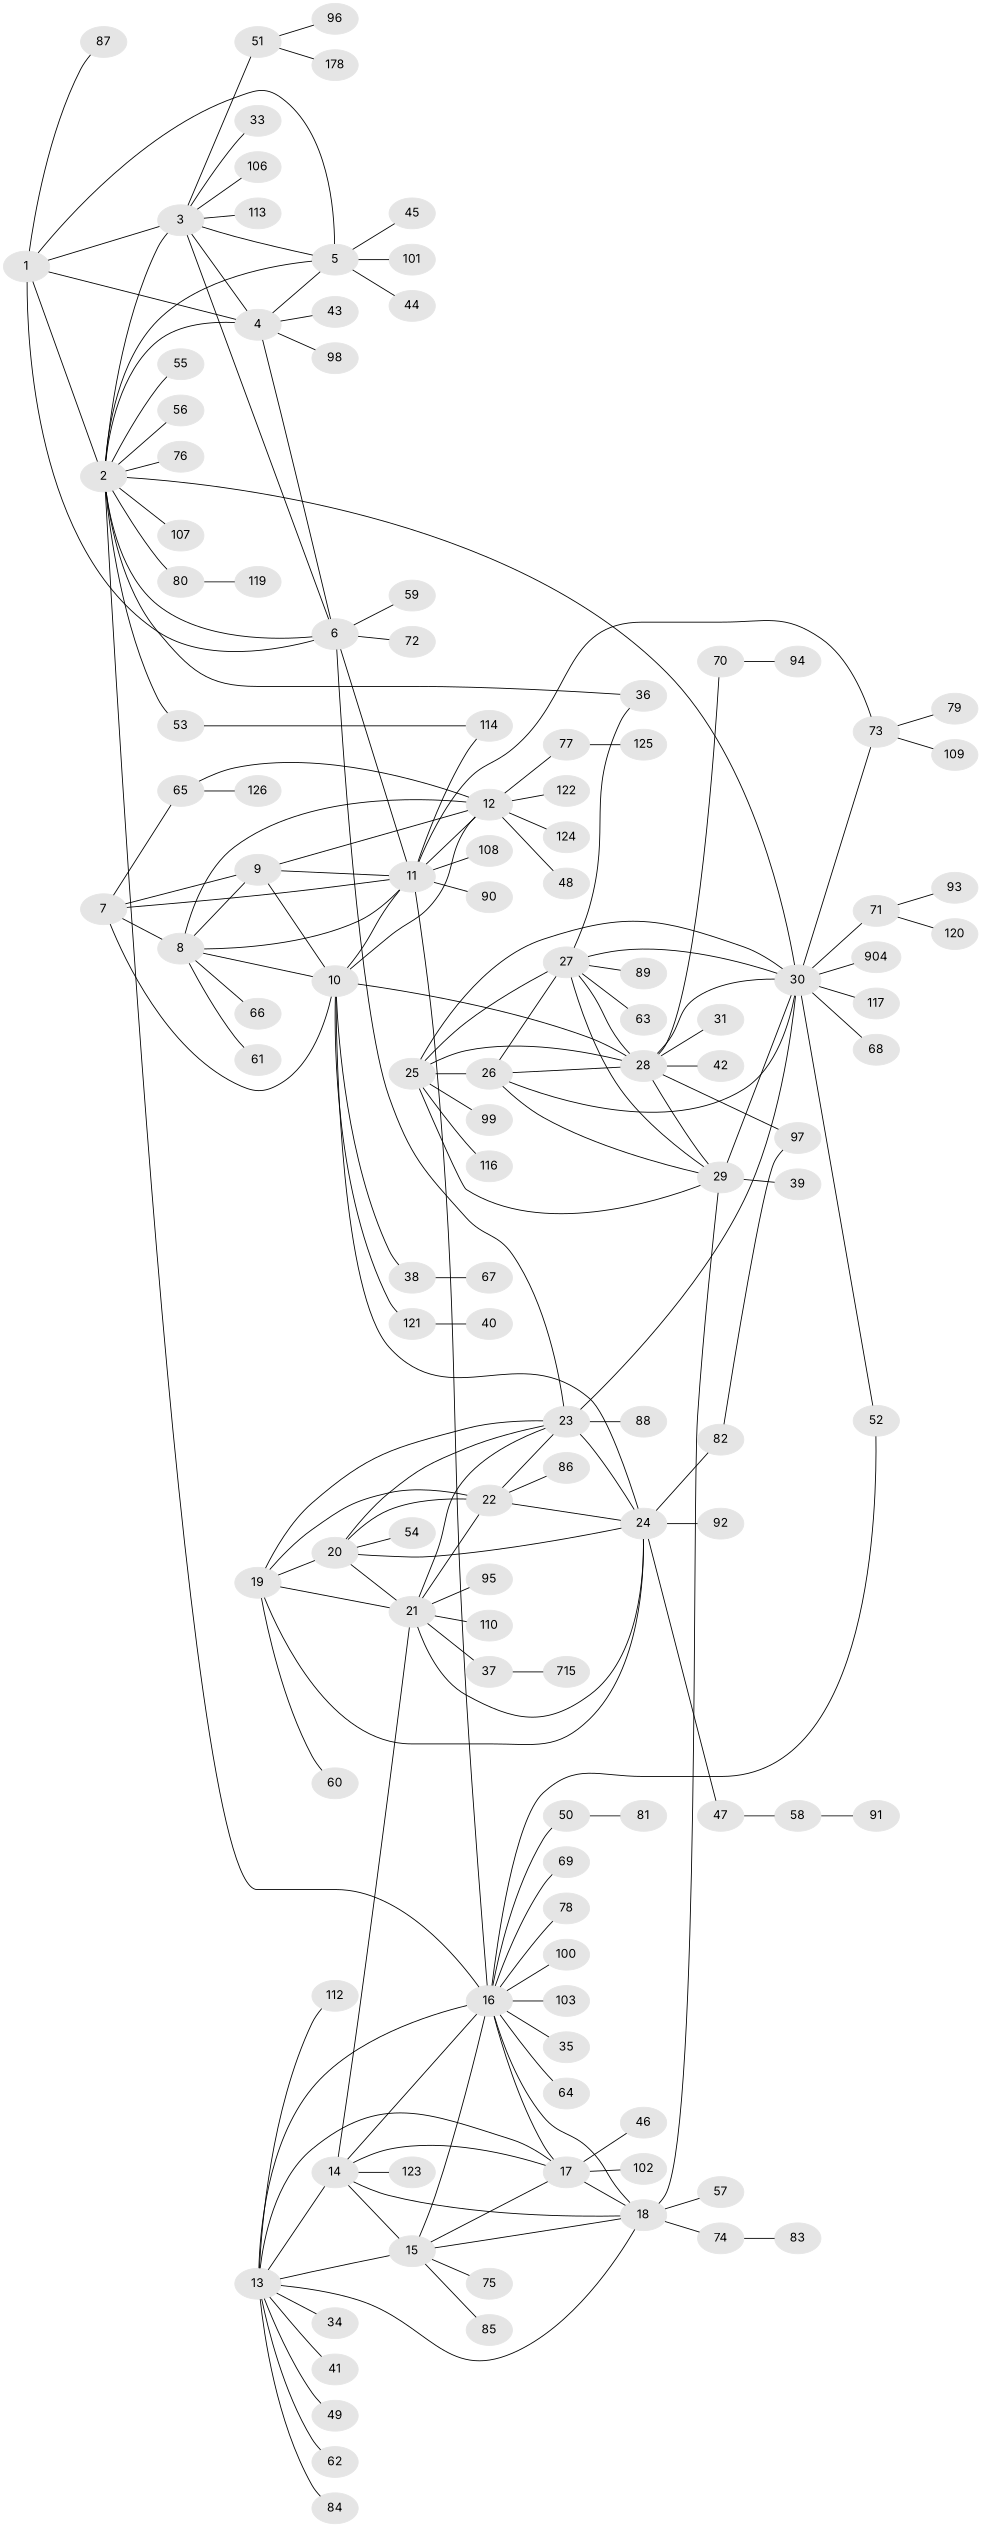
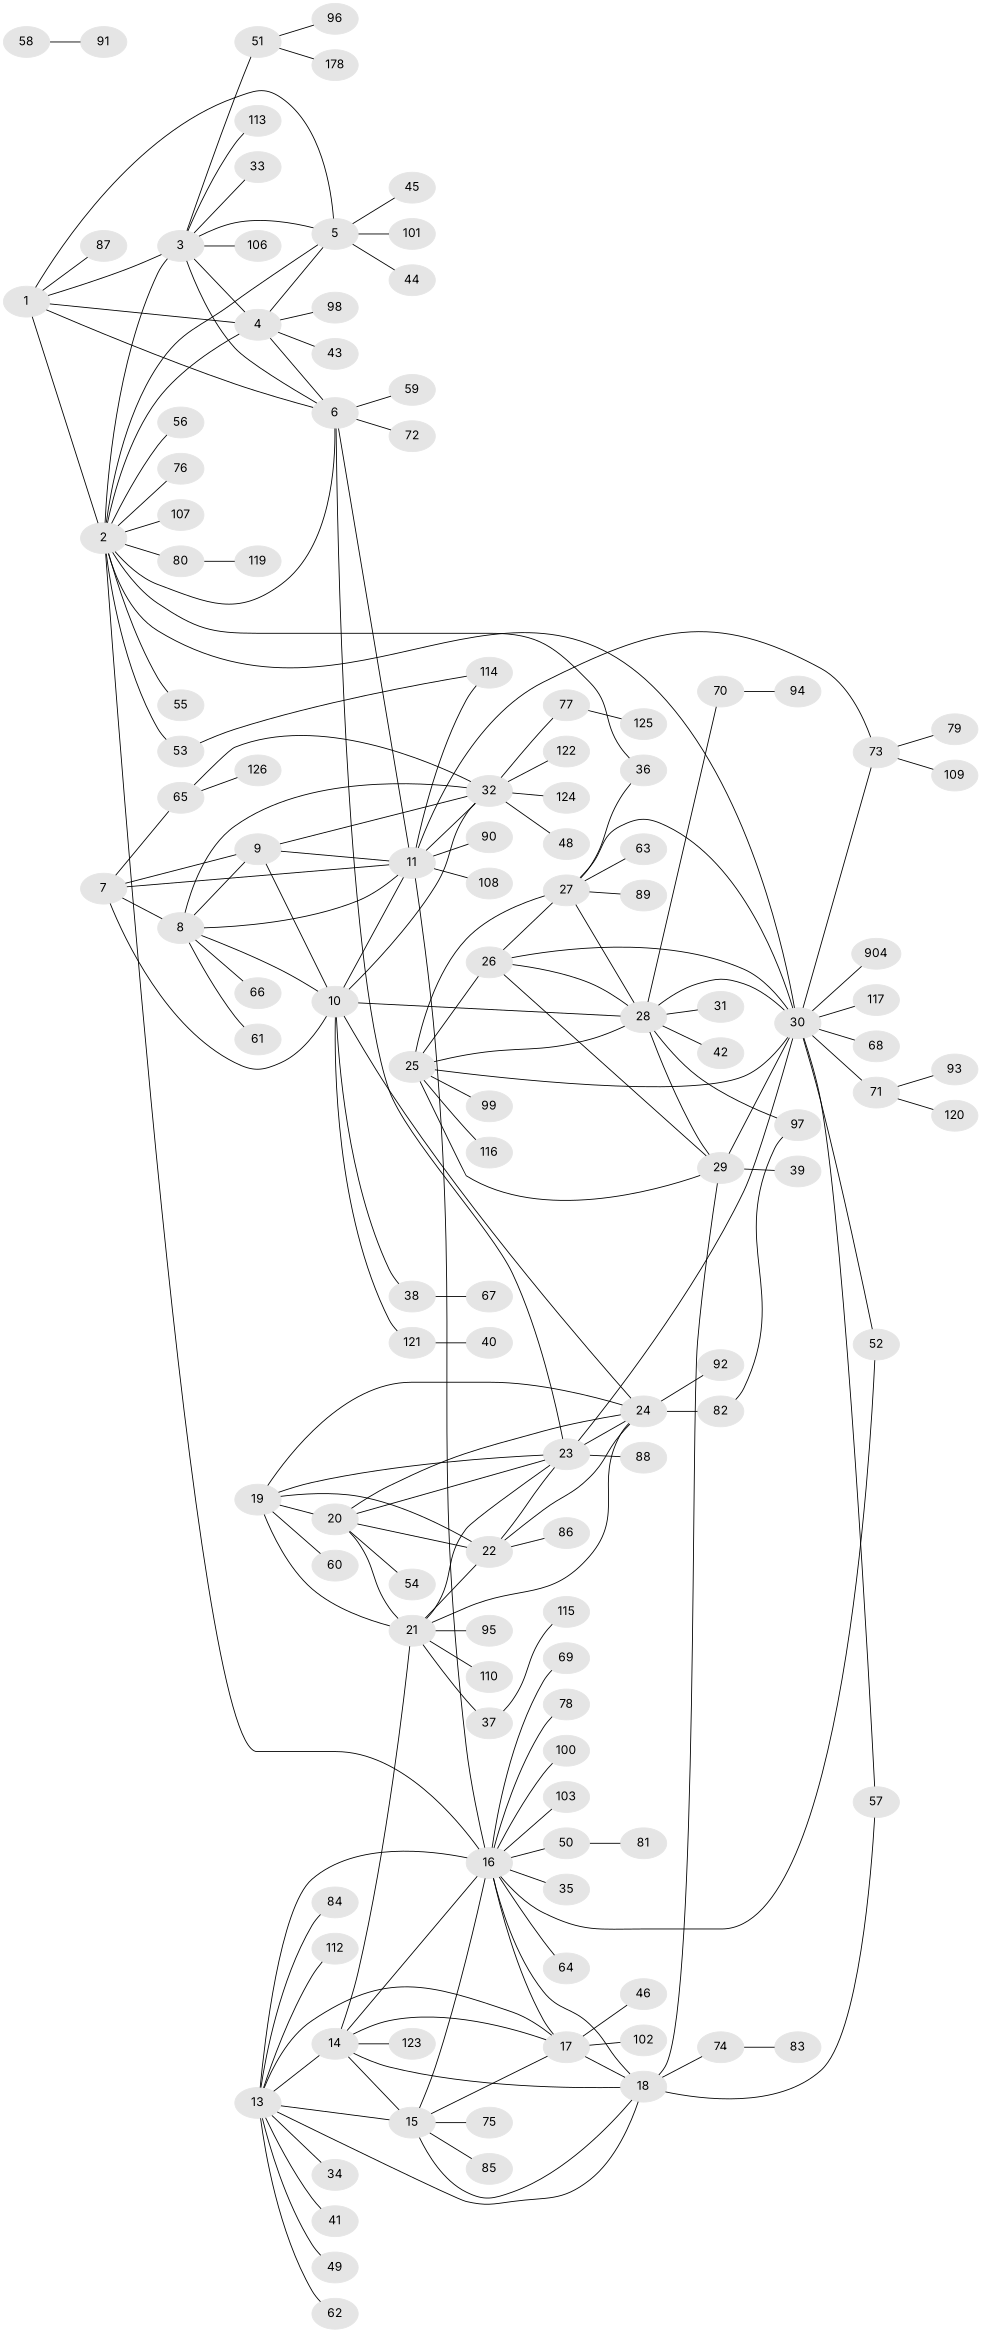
  graph {
    fontname=Inter
    rankdir=LR
    node [color=gray90 fontname=Inter style=filled]
    edge [fontname=Inter]
    1
    2
    3
    4
    5
    6
    87
    16
    30
    36
    53
    55
    56
    76
    80
    107
    33
    51
    106
    113
    43
    98
    44
    45
    101
    11
    23
    59
    72
    17
    18
    35
    50
    52
    64
    69
    78
    100
    103
    73
    57
    68
    71
    n44 [label=904]
    117
    114
    119
    96
    n49 [label=178]
-   12
+   12 [label=32]
    90
    108
    24
    88
    7
    8
    9
    10
    65
    61
    66
    28
    38
    121
    48
    77
    122
    124
    126
-   47
    82
    92
    29
    31
    42
    70
    97
    67
    40
    79
    109
    125
    13
    14
    15
    34
    41
    49
    62
    84
    112
    21
    123
    75
    85
    46
    102
    74
    22
    37
    95
    110
    81
    39
    58
    91
    83
    19
    20
    60
    54
    86
-   115 [label=715]
+   115
    25
    26
    27
    99
    116
    63
    89
    94
    93
    120
    1 -- 2
    1 -- 3
    1 -- 4
    1 -- 5
    1 -- 6
    1 -- 87
    2 -- 3
    2 -- 4
    2 -- 5
    2 -- 6
    2 -- 16
    2 -- 30
    2 -- 36
    2 -- 53
    2 -- 55
    2 -- 56
    2 -- 76
    2 -- 80
    2 -- 107
    3 -- 4
    3 -- 5
    3 -- 6
    3 -- 33
    3 -- 51
    3 -- 106
    3 -- 113
    4 -- 5
    4 -- 6
    4 -- 43
    4 -- 98
    5 -- 44
    5 -- 45
    5 -- 101
    6 -- 11
    6 -- 23
    6 -- 59
    6 -- 72
    16 -- 17
    16 -- 18
    16 -- 35
    16 -- 50
    16 -- 52
    16 -- 64
    16 -- 69
    16 -- 78
    16 -- 100
    16 -- 103
    30 -- 52
    30 -- 73
+   30 -- 57
    30 -- 68
    30 -- 71
    30 -- n44
    30 -- 117
    53 -- 114
    80 -- 119
    51 -- 96
    51 -- n49
    11 -- 16
    11 -- 73
    11 -- 114
    11 -- 12
    11 -- 90
    11 -- 108
    23 -- 30
    23 -- 24
    23 -- 88
    17 -- 18
    17 -- 46
    17 -- 102
    18 -- 57
    18 -- 29
    18 -- 74
    50 -- 81
    73 -- 79
    73 -- 109
    71 -- 93
    71 -- 120
    12 -- 48
    12 -- 77
    12 -- 122
    12 -- 124
-   24 -- 47
    24 -- 82
    24 -- 92
    7 -- 11
    7 -- 8
    7 -- 9
    7 -- 10
    7 -- 65
    8 -- 11
    8 -- 12
    8 -- 9
    8 -- 10
    8 -- 61
    8 -- 66
    9 -- 11
    9 -- 12
    9 -- 10
    10 -- 11
    10 -- 12
    10 -- 24
    10 -- 28
    10 -- 38
    10 -- 121
    65 -- 12
    65 -- 126
    28 -- 30
    28 -- 29
    28 -- 31
    28 -- 42
    28 -- 70
    28 -- 97
    38 -- 67
    121 -- 40
    77 -- 125
-   47 -- 58
    82 -- 97
    29 -- 30
    29 -- 39
    70 -- 94
    13 -- 16
    13 -- 17
    13 -- 18
    13 -- 14
    13 -- 15
    13 -- 34
    13 -- 41
    13 -- 49
    13 -- 62
    13 -- 84
    13 -- 112
    14 -- 16
    14 -- 17
    14 -- 18
    14 -- 15
    14 -- 21
    14 -- 123
    15 -- 16
    15 -- 17
    15 -- 18
    15 -- 75
    15 -- 85
    21 -- 23
    21 -- 24
    21 -- 22
    21 -- 37
    21 -- 95
    21 -- 110
    74 -- 83
    22 -- 23
    22 -- 24
    22 -- 86
    37 -- 115
    58 -- 91
    19 -- 23
    19 -- 24
    19 -- 21
    19 -- 22
    19 -- 20
    19 -- 60
    20 -- 23
    20 -- 24
    20 -- 21
    20 -- 22
    20 -- 54
    25 -- 30
    25 -- 28
    25 -- 29
    25 -- 26
    25 -- 27
    25 -- 99
    25 -- 116
    26 -- 30
    26 -- 28
    26 -- 29
    26 -- 27
    27 -- 30
    27 -- 36
    27 -- 28
-   27 -- 29
    27 -- 63
    27 -- 89
  }
